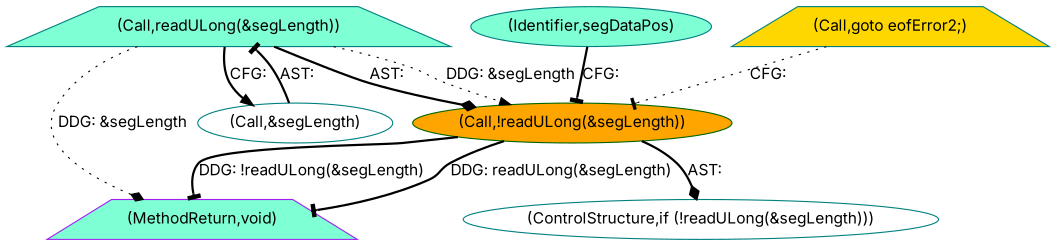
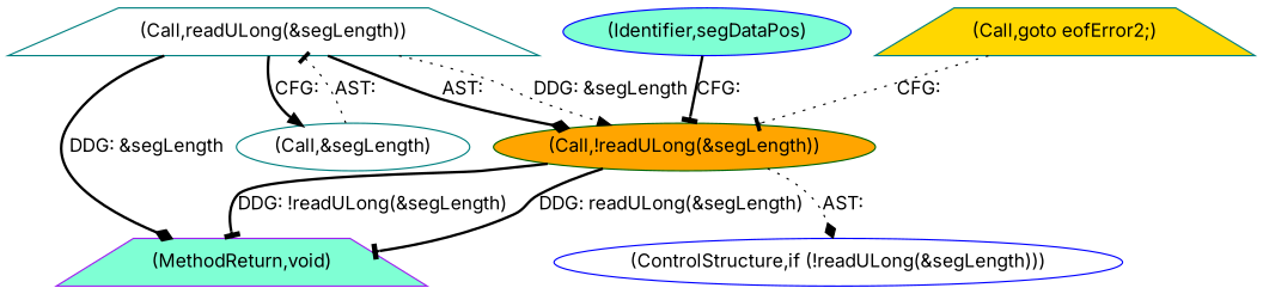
  digraph {
    fontname=Inter
    node [color=teal fillcolor=white fontname=Inter shape=ellipse style=filled]
    edge [arrowhead=tee fontname=Inter style=bold]
-   n1 [fillcolor=aquamarine label="(Call,readULong(&segLength))" shape=trapezium]
+   n1 [label="(Call,readULong(&segLength))" shape=trapezium]
    n2 [color=darkgreen fillcolor=orange label="(Call,!readULong(&segLength))"]
    n3 [color=purple fillcolor=aquamarine label="(MethodReturn,void)" shape=trapezium]
    n4 [label="(Call,&segLength)"]
-   n5 [label="(ControlStructure,if (!readULong(&segLength)))"]
-   n6 [fillcolor=aquamarine label="(Identifier,segDataPos)"]
+   n5 [color=blue label="(ControlStructure,if (!readULong(&segLength)))"]
+   n6 [color=blue fillcolor=aquamarine label="(Identifier,segDataPos)"]
    n7 [fillcolor=gold label="(Call,goto eofError2;)" shape=trapezium]
    n1 -> n2 [arrowhead=diamond label="AST: "]
    n1 -> n2 [arrowhead=normal label="DDG: &segLength" style=dotted]
-   n1 -> n3 [arrowhead=diamond label="DDG: &segLength" style=dotted]
+   n1 -> n3 [arrowhead=diamond label="DDG: &segLength"]
    n1 -> n4 [arrowhead=normal label="CFG: "]
    n2 -> n3 [label="DDG: readULong(&segLength)"]
    n2 -> n3 [label="DDG: !readULong(&segLength)"]
-   n2 -> n5 [arrowhead=diamond label="AST: "]
-   n4 -> n1 [label="AST: "]
+   n2 -> n5 [arrowhead=diamond label="AST: " style=dotted]
+   n4 -> n1 [label="AST: " style=dotted]
    n6 -> n2 [label="CFG: "]
    n7 -> n2 [label="CFG: " style=dotted]
  }
